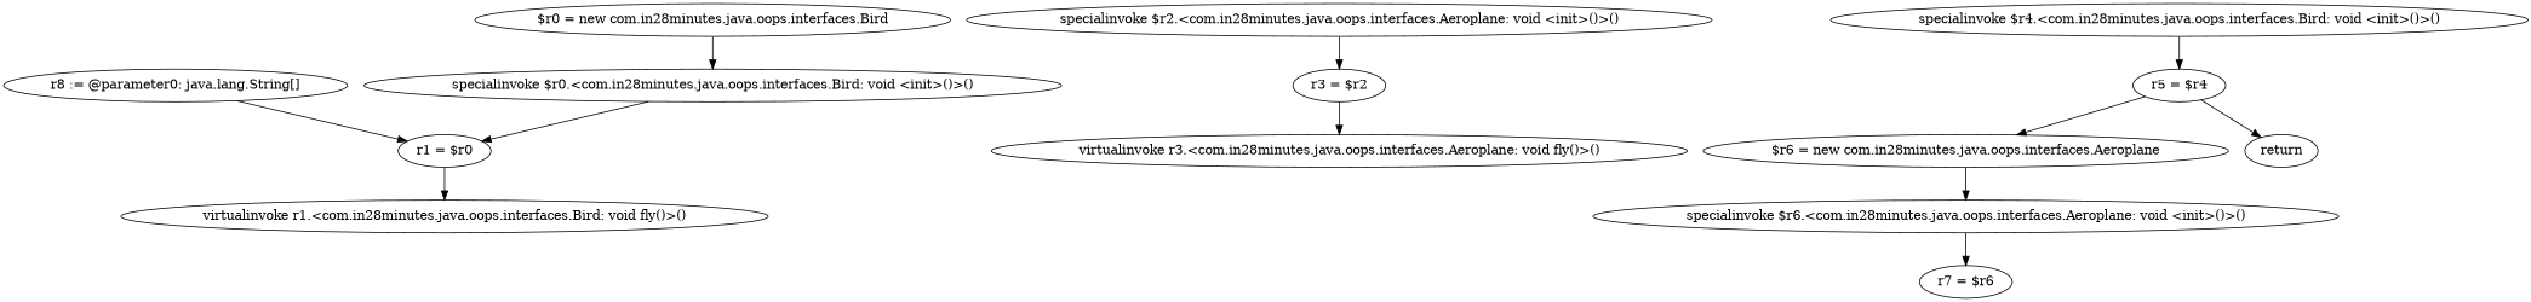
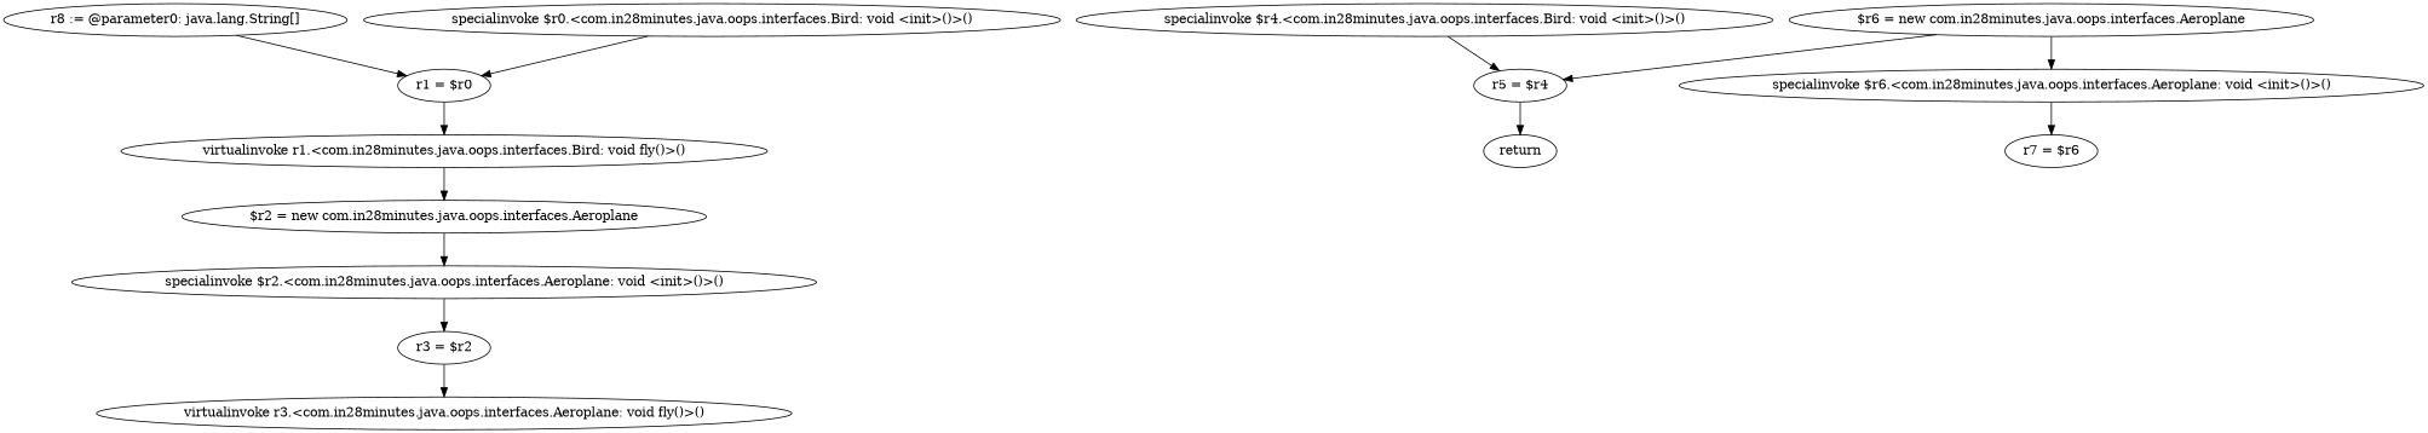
  digraph {
    "r8 := @parameter0: java.lang.String[]"
    "r1 = $r0"
-   "$r0 = new com.in28minutes.java.oops.interfaces.Bird"
    "specialinvoke $r0.<com.in28minutes.java.oops.interfaces.Bird: void <init>()>()"
    "virtualinvoke r1.<com.in28minutes.java.oops.interfaces.Bird: void fly()>()"
+   "$r2 = new com.in28minutes.java.oops.interfaces.Aeroplane"
    "specialinvoke $r2.<com.in28minutes.java.oops.interfaces.Aeroplane: void <init>()>()"
    "r3 = $r2"
    "virtualinvoke r3.<com.in28minutes.java.oops.interfaces.Aeroplane: void fly()>()"
    "specialinvoke $r4.<com.in28minutes.java.oops.interfaces.Bird: void <init>()>()"
    "r5 = $r4"
    "$r6 = new com.in28minutes.java.oops.interfaces.Aeroplane"
    return
    "specialinvoke $r6.<com.in28minutes.java.oops.interfaces.Aeroplane: void <init>()>()"
    "r7 = $r6"
    "r8 := @parameter0: java.lang.String[]" -> "r1 = $r0"
    "r1 = $r0" -> "virtualinvoke r1.<com.in28minutes.java.oops.interfaces.Bird: void fly()>()"
-   "$r0 = new com.in28minutes.java.oops.interfaces.Bird" -> "specialinvoke $r0.<com.in28minutes.java.oops.interfaces.Bird: void <init>()>()"
    "specialinvoke $r0.<com.in28minutes.java.oops.interfaces.Bird: void <init>()>()" -> "r1 = $r0"
+   "virtualinvoke r1.<com.in28minutes.java.oops.interfaces.Bird: void fly()>()" -> "$r2 = new com.in28minutes.java.oops.interfaces.Aeroplane"
+   "$r2 = new com.in28minutes.java.oops.interfaces.Aeroplane" -> "specialinvoke $r2.<com.in28minutes.java.oops.interfaces.Aeroplane: void <init>()>()"
    "specialinvoke $r2.<com.in28minutes.java.oops.interfaces.Aeroplane: void <init>()>()" -> "r3 = $r2"
    "r3 = $r2" -> "virtualinvoke r3.<com.in28minutes.java.oops.interfaces.Aeroplane: void fly()>()"
    "specialinvoke $r4.<com.in28minutes.java.oops.interfaces.Bird: void <init>()>()" -> "r5 = $r4"
-   "r5 = $r4" -> "$r6 = new com.in28minutes.java.oops.interfaces.Aeroplane"
+   "$r6 = new com.in28minutes.java.oops.interfaces.Aeroplane" -> "r5 = $r4"
    "r5 = $r4" -> return
    "$r6 = new com.in28minutes.java.oops.interfaces.Aeroplane" -> "specialinvoke $r6.<com.in28minutes.java.oops.interfaces.Aeroplane: void <init>()>()"
    "specialinvoke $r6.<com.in28minutes.java.oops.interfaces.Aeroplane: void <init>()>()" -> "r7 = $r6"
  }
